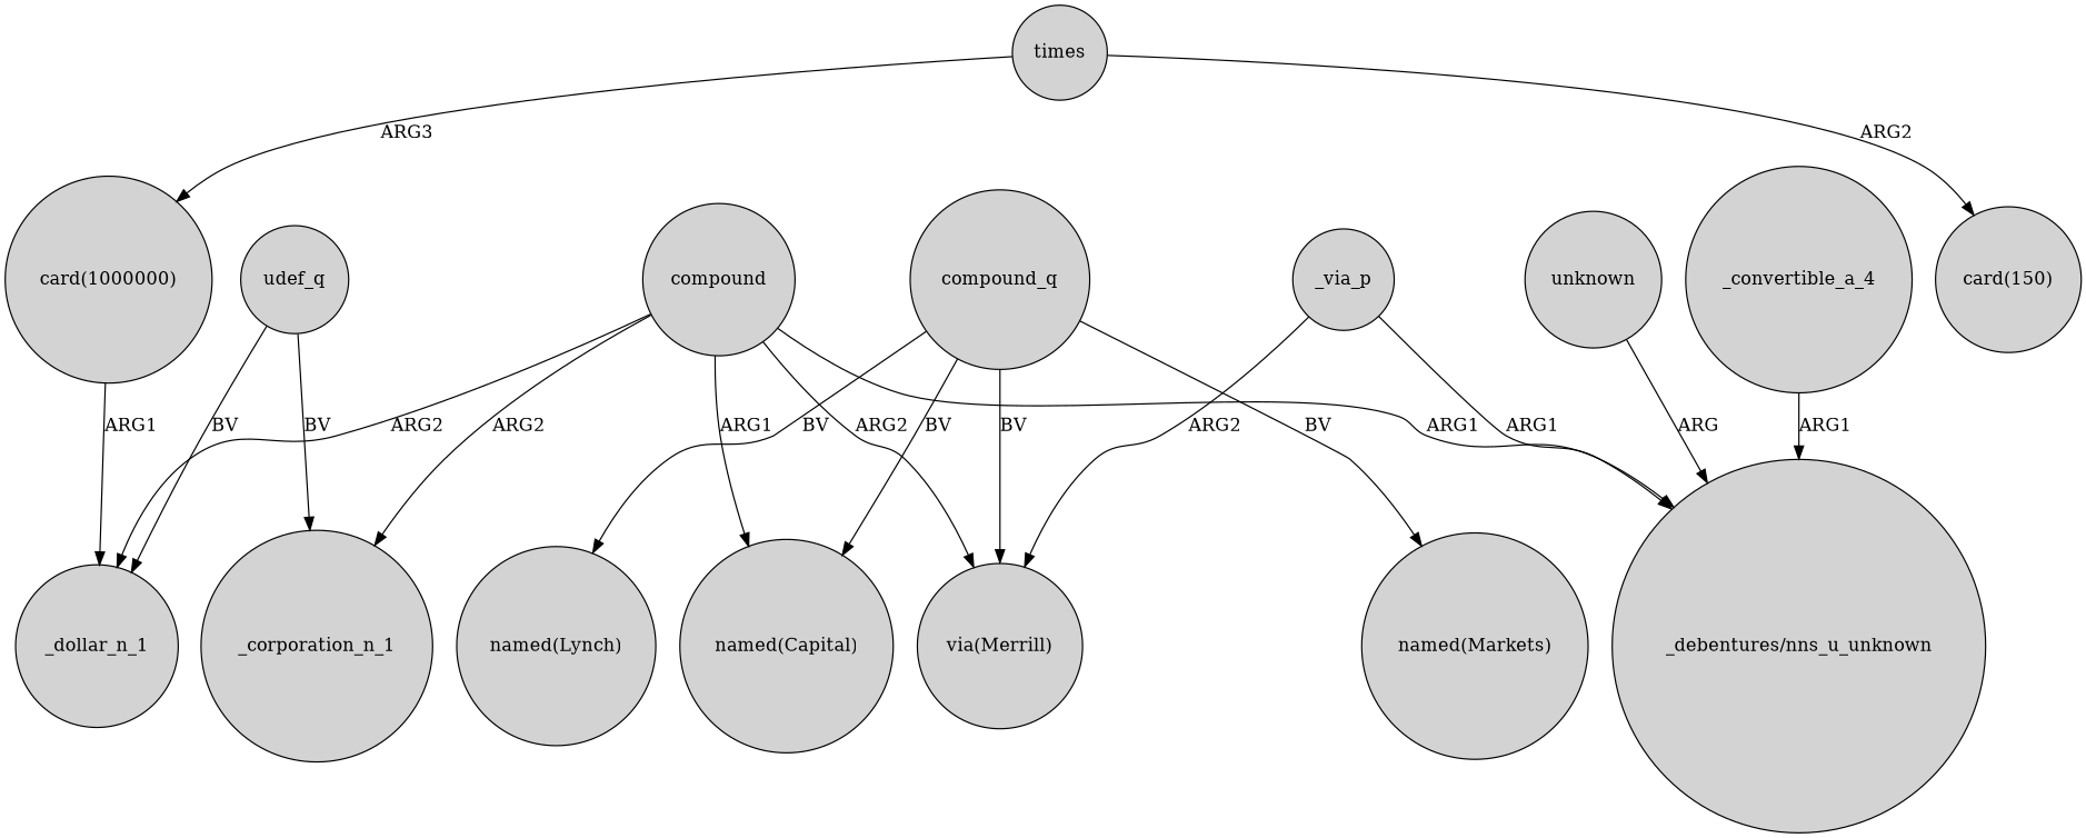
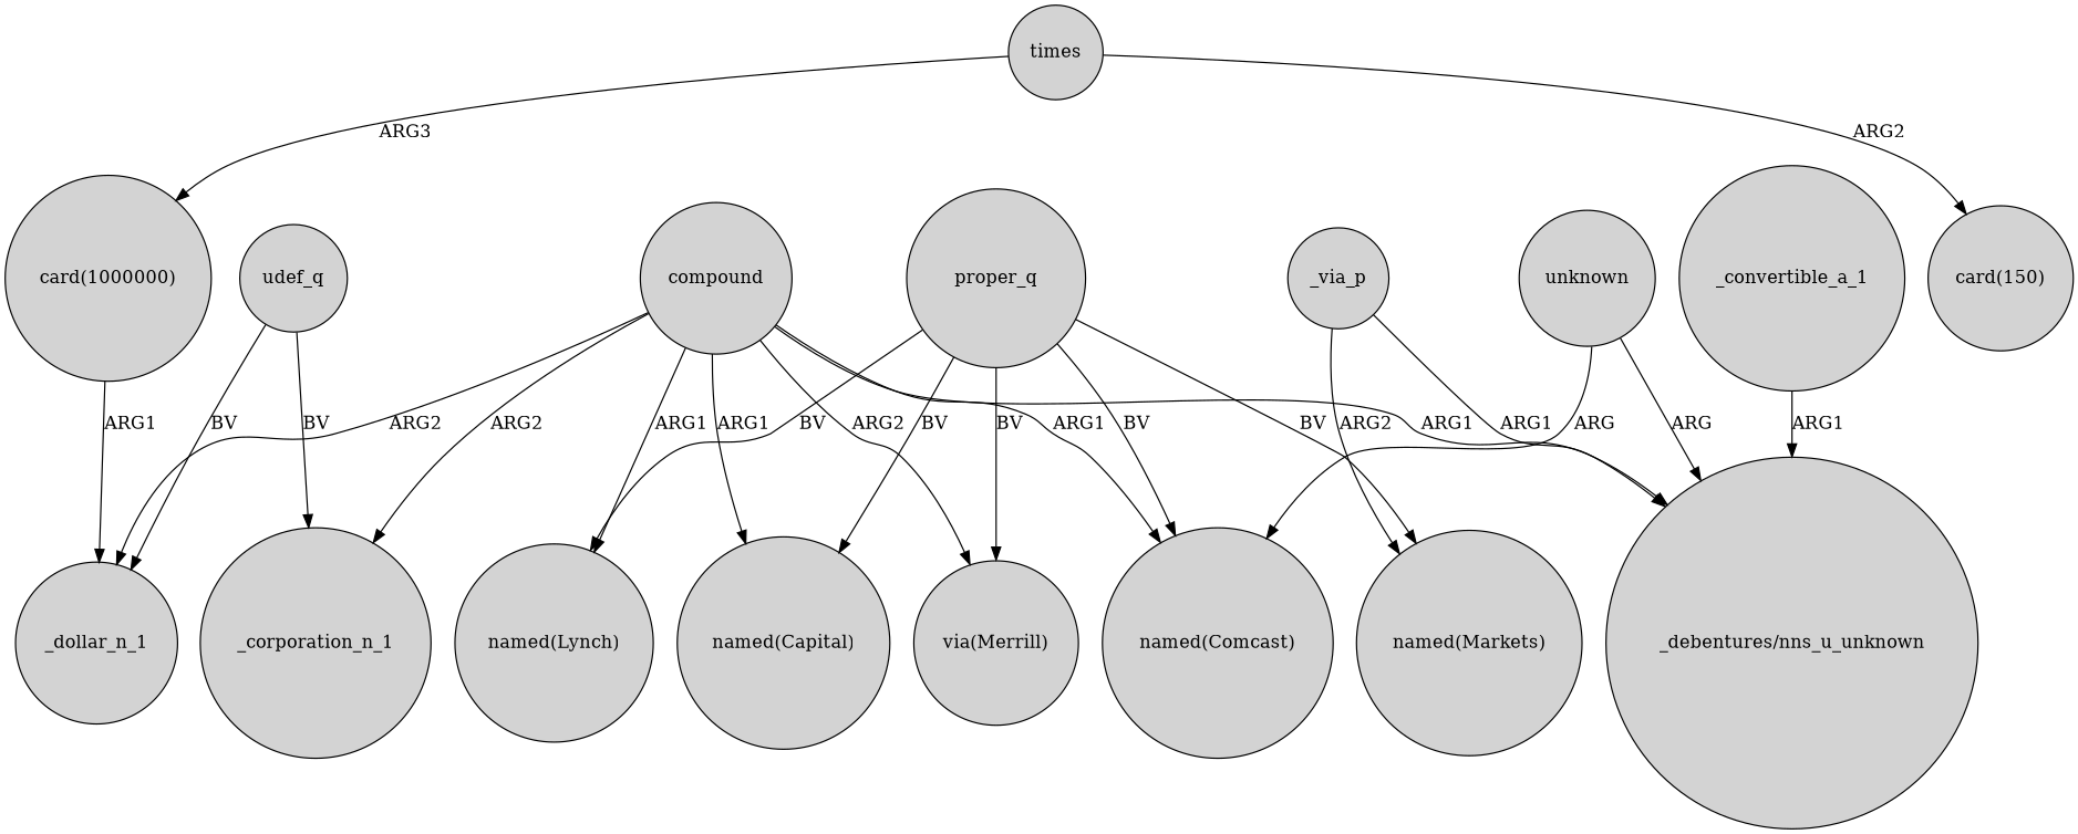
  digraph {
    node [shape=circle style=filled]
    "card(1000000)"
    _dollar_n_1
    compound
    "named(Lynch)"
    "named(Capital)"
    _corporation_n_1
    n7 [label="via(Merrill)"]
+   "named(Comcast)"
    "_debentures/nns_u_unknown"
-   proper_q [label=compound_q]
+   proper_q
    "named(Markets)"
    _via_p
    unknown
    times
    "card(150)"
    udef_q
-   _convertible_a_1 [label=_convertible_a_4]
+   _convertible_a_1
    "card(1000000)" -> _dollar_n_1 [label=ARG1]
    compound -> _dollar_n_1 [label=ARG2]
+   compound -> "named(Lynch)" [label=ARG1]
    compound -> "named(Capital)" [label=ARG1]
    compound -> _corporation_n_1 [label=ARG2]
    compound -> n7 [label=ARG2]
+   compound -> "named(Comcast)" [label=ARG1]
    compound -> "_debentures/nns_u_unknown" [label=ARG1]
    proper_q -> "named(Lynch)" [label=BV]
    proper_q -> "named(Capital)" [label=BV]
    proper_q -> n7 [label=BV]
+   proper_q -> "named(Comcast)" [label=BV]
    proper_q -> "named(Markets)" [label=BV]
    _via_p -> "_debentures/nns_u_unknown" [label=ARG1]
-   _via_p -> n7 [label=ARG2]
+   _via_p -> "named(Markets)" [label=ARG2]
+   unknown -> "named(Comcast)" [label=ARG]
    unknown -> "_debentures/nns_u_unknown" [label=ARG]
    times -> "card(1000000)" [label=ARG3]
    times -> "card(150)" [label=ARG2]
    udef_q -> _dollar_n_1 [label=BV]
    udef_q -> _corporation_n_1 [label=BV]
    _convertible_a_1 -> "_debentures/nns_u_unknown" [label=ARG1]
  }
